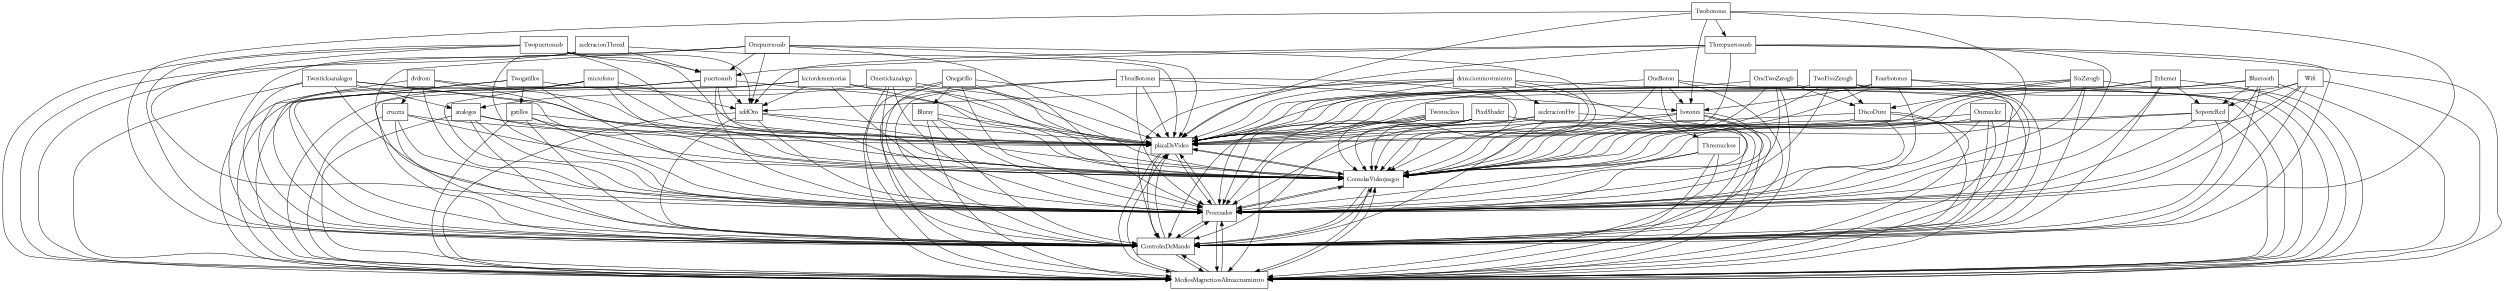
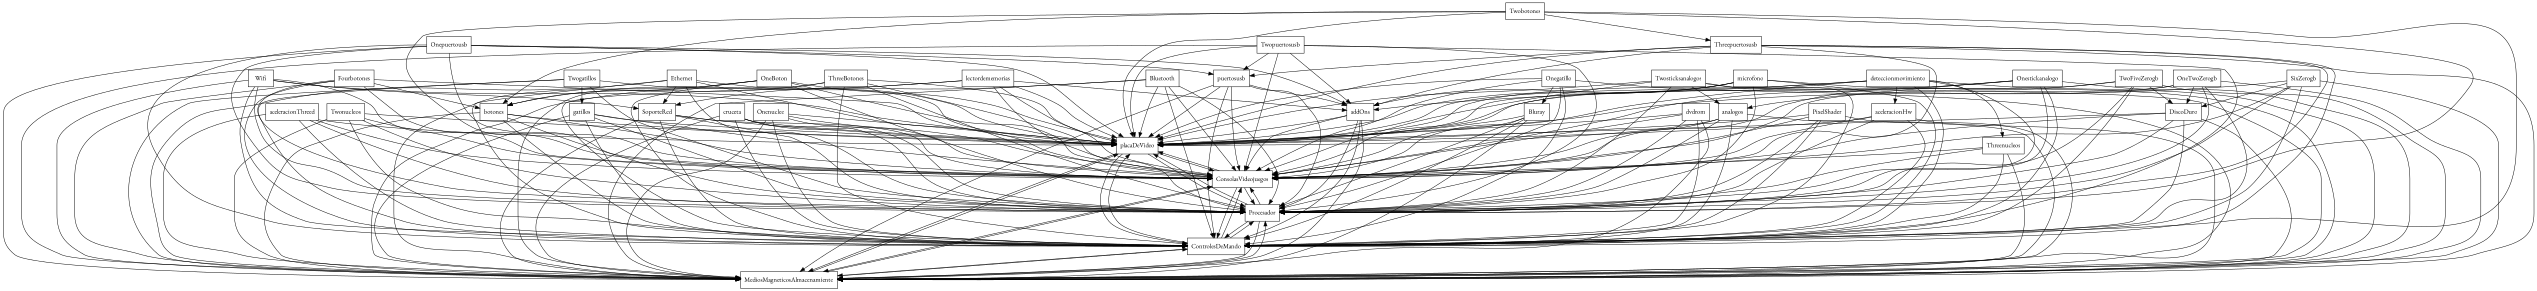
  digraph {
    fontname="EB Garamond"
    rankdir=TB
    node [fontname="EB Garamond" shape=box]
    edge [arrowhead=normal fontname="EB Garamond"]
    n1 [label=Ethernet]
    n2 [label=placaDeVideo]
    n3 [label=ConsolasVideojuegos]
    n4 [label=MediosMagneticosAlmacenamiento]
    n5 [label=SoporteRed]
    n6 [label=ControlesDeMando]
    n7 [label=Procesador]
    n8 [label=Twosticksanalogos]
    n9 [label=analogos]
    n10 [label=OneBoton]
    n11 [label=botones]
    n12 [label=ThreeBotones]
    n13 [label=Bluetooth]
    n14 [label=SixZerogb]
    n15 [label=DiscoDuro]
    n16 [label=gatillos]
    n17 [label=Bluray]
    n18 [label=lectordememorias]
    n19 [label=addOns]
    n20 [label=Twogatillos]
    n21 [label=TwoFiveZerogb]
    n22 [label=cruceta]
    n23 [label=OneTwoZerogb]
    n24 [label=Onenucleo]
    n25 [label=Onegatillo]
    n26 [label=aceleracionThreed]
    n27 [label=Threenucleos]
    n28 [label=Threepuertosusb]
    n29 [label=puertosusb]
    n30 [label=microfono]
    n31 [label=Twonucleos]
    n32 [label=PixelShader]
    n33 [label=aceleracionHw]
    n34 [label=Onestickanalogo]
    n35 [label=Fourbotones]
    n36 [label=Onepuertousb]
    n37 [label=deteccionmovimiento]
    n38 [label=Twopuertosusb]
    n39 [label=Twobotones]
    n40 [label=Wifi]
    n41 [label=dvdrom]
    n1 -> n2
    n1 -> n3
    n1 -> n4
    n1 -> n5
    n1 -> n6
    n1 -> n7
    n2 -> n3
    n2 -> n4
    n2 -> n6
    n2 -> n7
    n3 -> n2
    n3 -> n4
    n3 -> n6
    n3 -> n7
    n4 -> n2
    n4 -> n3
    n4 -> n6
    n4 -> n7
    n5 -> n2
    n5 -> n3
    n5 -> n4
    n5 -> n6
    n5 -> n7
    n6 -> n2
    n6 -> n3
    n6 -> n4
    n6 -> n7
    n7 -> n2
    n7 -> n3
    n7 -> n4
    n7 -> n6
    n8 -> n2
    n8 -> n3
    n8 -> n4
    n8 -> n6
    n8 -> n7
    n8 -> n9
    n9 -> n2
    n9 -> n3
    n9 -> n4
    n9 -> n6
    n9 -> n7
    n10 -> n2
    n10 -> n3
    n10 -> n4
    n10 -> n6
    n10 -> n7
    n10 -> n11
    n11 -> n2
    n11 -> n3
    n11 -> n4
    n11 -> n6
    n11 -> n7
    n12 -> n2
    n12 -> n3
    n12 -> n4
    n12 -> n6
    n12 -> n7
    n12 -> n11
    n13 -> n2
    n13 -> n3
    n13 -> n4
    n13 -> n5
    n13 -> n6
    n13 -> n7
    n14 -> n2
    n14 -> n3
    n14 -> n4
    n14 -> n6
    n14 -> n7
    n14 -> n15
    n15 -> n2
    n15 -> n3
    n15 -> n4
    n15 -> n6
    n15 -> n7
    n16 -> n2
    n16 -> n3
    n16 -> n4
    n16 -> n6
    n16 -> n7
    n17 -> n2
    n17 -> n3
    n17 -> n4
    n17 -> n6
    n17 -> n7
    n18 -> n2
    n18 -> n3
    n18 -> n4
    n18 -> n6
    n18 -> n7
    n18 -> n19
    n19 -> n2
    n19 -> n3
    n19 -> n4
    n19 -> n6
    n19 -> n7
    n20 -> n2
    n20 -> n4
    n20 -> n6
    n20 -> n7
    n20 -> n16
    n21 -> n2
    n21 -> n3
    n21 -> n4
    n21 -> n6
    n21 -> n7
    n21 -> n15
    n22 -> n2
    n22 -> n3
    n22 -> n4
    n22 -> n6
    n22 -> n7
    n23 -> n2
    n23 -> n3
    n23 -> n4
    n23 -> n6
    n23 -> n7
    n23 -> n15
    n24 -> n2
    n24 -> n3
    n24 -> n4
    n24 -> n6
    n24 -> n7
    n25 -> n2
    n25 -> n3
    n25 -> n4
    n25 -> n6
    n25 -> n7
    n25 -> n17
    n26 -> n2
-   n26 -> n29
+   n26 -> n3
    n26 -> n4
    n26 -> n6
    n26 -> n7
    n27 -> n3
    n27 -> n4
    n27 -> n6
    n27 -> n7
    n28 -> n2
    n28 -> n3
    n28 -> n4
    n28 -> n6
    n28 -> n7
    n28 -> n19
    n28 -> n29
    n29 -> n2
    n29 -> n3
    n29 -> n4
    n29 -> n6
    n29 -> n7
    n29 -> n19
    n30 -> n2
    n30 -> n3
    n30 -> n4
    n30 -> n6
    n30 -> n7
    n30 -> n19
    n31 -> n2
    n31 -> n3
    n31 -> n4
    n31 -> n6
    n31 -> n7
    n32 -> n2
    n32 -> n3
    n32 -> n4
    n32 -> n6
    n32 -> n7
    n33 -> n2
    n33 -> n3
    n33 -> n4
    n33 -> n6
    n33 -> n7
    n34 -> n2
    n34 -> n3
    n34 -> n4
    n34 -> n6
    n34 -> n7
    n34 -> n9
    n35 -> n2
    n35 -> n3
    n35 -> n4
    n35 -> n6
    n35 -> n7
    n35 -> n11
    n36 -> n2
    n36 -> n3
    n36 -> n4
    n36 -> n6
    n36 -> n7
    n36 -> n19
    n36 -> n29
    n37 -> n2
    n37 -> n3
    n37 -> n4
    n37 -> n6
    n37 -> n7
    n37 -> n19
    n37 -> n27
    n37 -> n33
    n38 -> n2
    n38 -> n3
    n38 -> n4
    n38 -> n6
    n38 -> n7
    n38 -> n19
    n38 -> n29
    n39 -> n2
    n39 -> n3
    n39 -> n6
    n39 -> n7
    n39 -> n11
    n39 -> n28
    n40 -> n2
    n40 -> n3
    n40 -> n4
    n40 -> n5
    n40 -> n6
    n40 -> n7
    n41 -> n2
    n41 -> n3
-   n41 -> n22
+   n41 -> n4
    n41 -> n6
    n41 -> n7
  }
